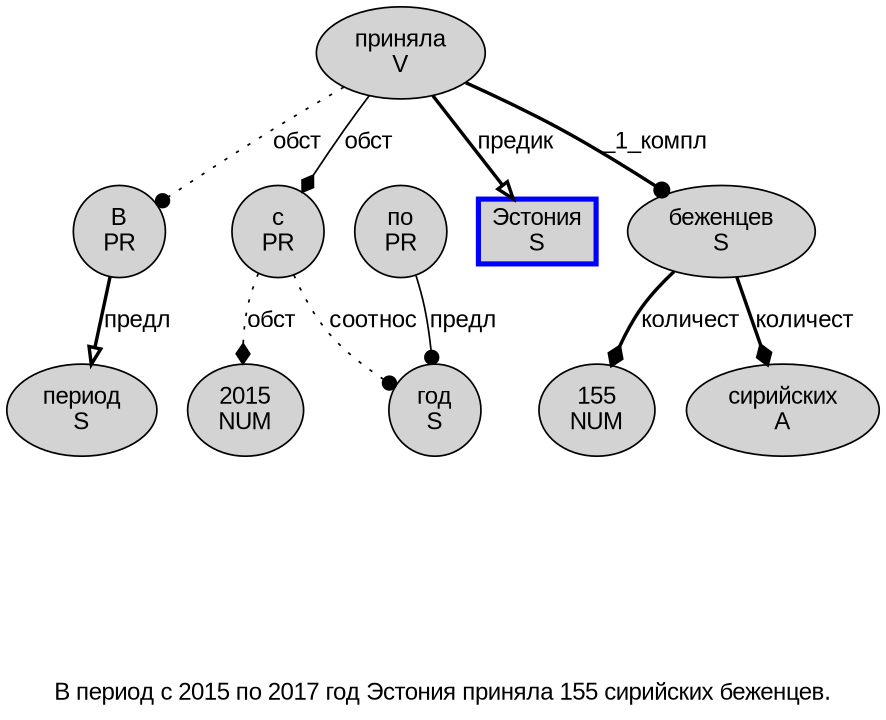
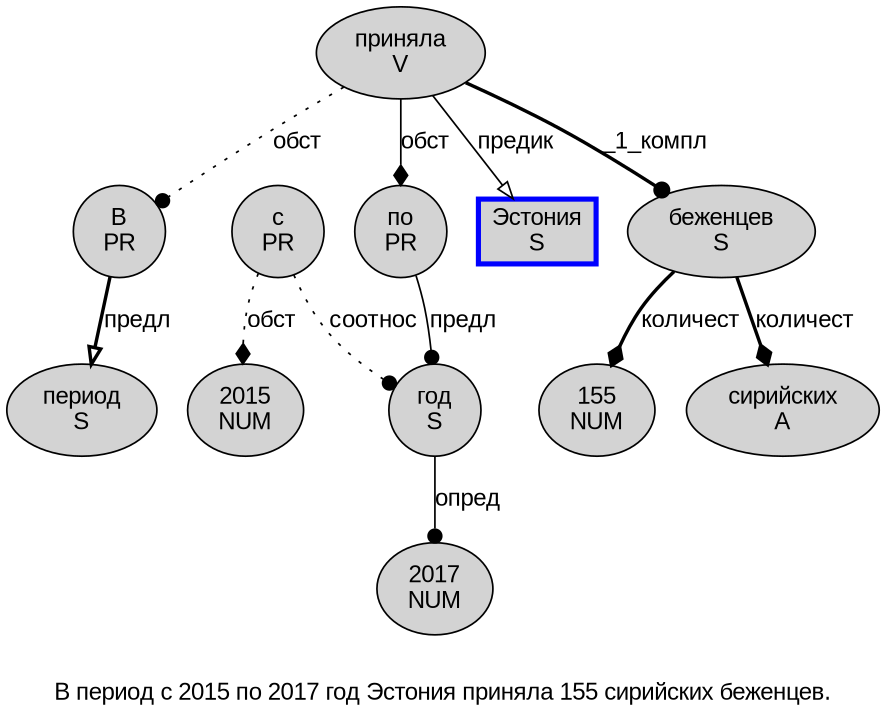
  digraph {
    fontname="Liberation Sans"
    label="В период с 2015 по 2017 год Эстония приняла 155 сирийских беженцев."
    node [fillcolor=lightgray fontname="Liberation Sans" penwidth=1 shape=ellipse style=filled]
    edge [arrowhead=dot fontname="Liberation Sans" style=bold]
    n1 [label="В\nPR"]
    n2 [label="период\nS"]
    n3 [label="с\nPR"]
    n4 [label="2015\nNUM"]
    n5 [label="год\nS"]
    n6 [label="по\nPR"]
+   n7 [label="2017\nNUM"]
    n8 [color=blue label="Эстония\nS" penwidth=3 shape=box]
    n9 [label="приняла\nV"]
    n10 [label="беженцев\nS"]
    n11 [label="155\nNUM"]
    n12 [label="сирийских\nA"]
    n1 -> n2 [arrowhead=onormal label="предл"]
    n3 -> n4 [arrowhead=diamond label="обст" style=dotted]
    n3 -> n5 [label="соотнос" style=dotted]
+   n5 -> n7 [label="опред" style=solid]
    n6 -> n5 [label="предл" style=solid]
    n9 -> n1 [label="обст" style=dotted]
-   n9 -> n3 [arrowhead=diamond label="обст" style=solid]
-   n9 -> n8 [arrowhead=onormal label="предик"]
+   n9 -> n6 [arrowhead=diamond label="обст" style=solid]
+   n9 -> n8 [arrowhead=onormal label="предик" style=solid]
    n9 -> n10 [label="_1_компл"]
    n10 -> n11 [arrowhead=diamond label="количест"]
    n10 -> n12 [arrowhead=diamond label="количест"]
  }
